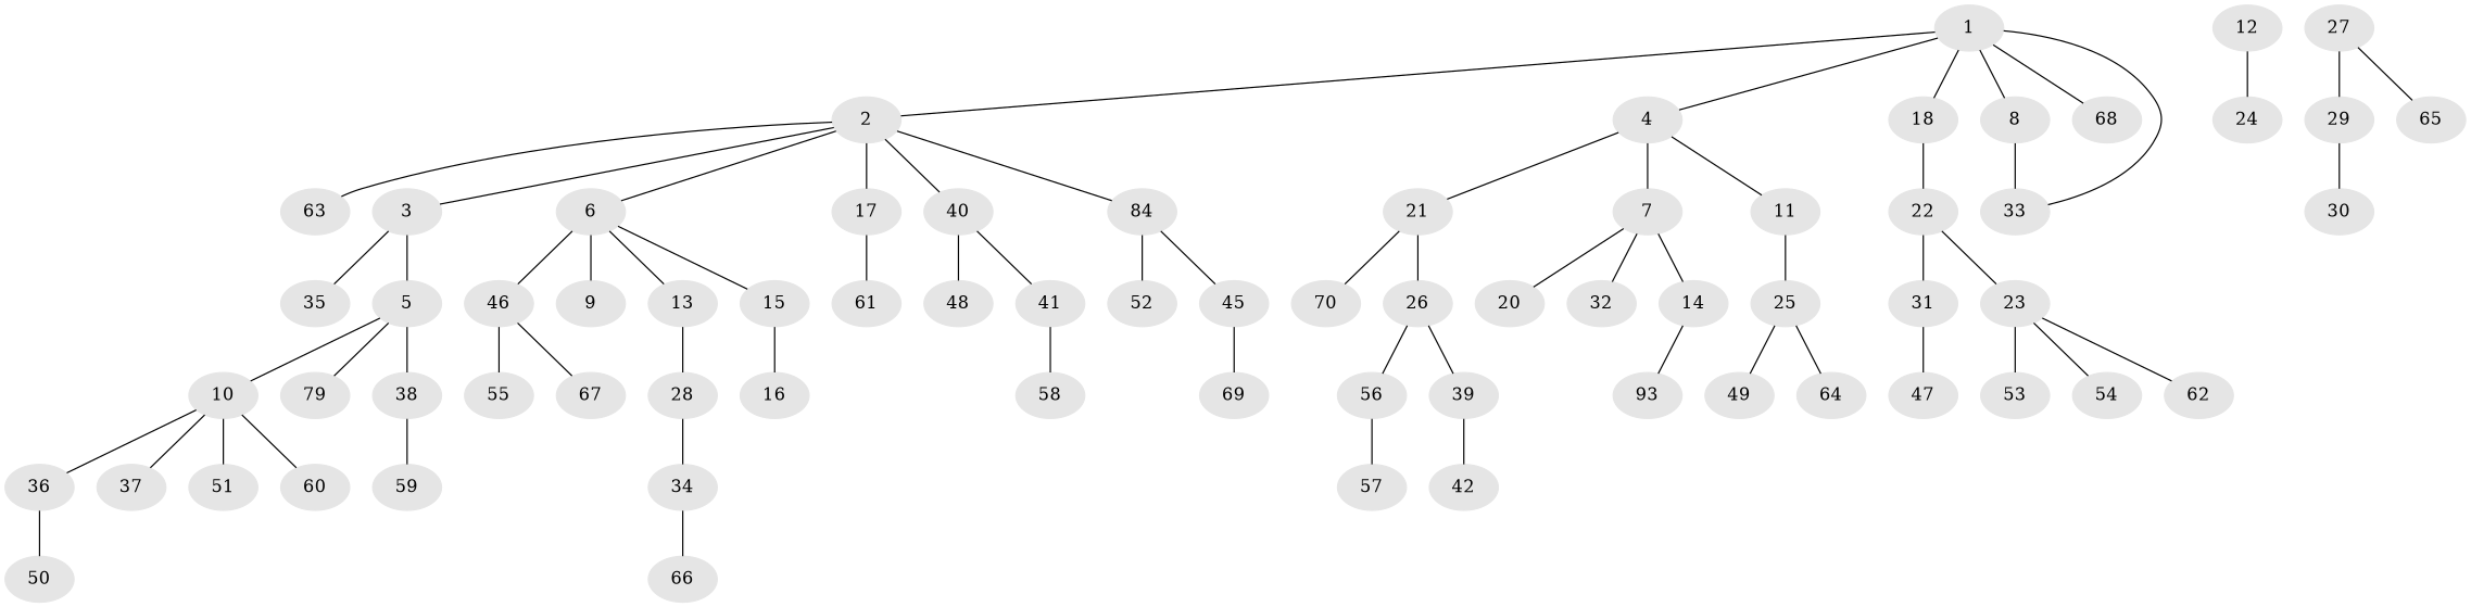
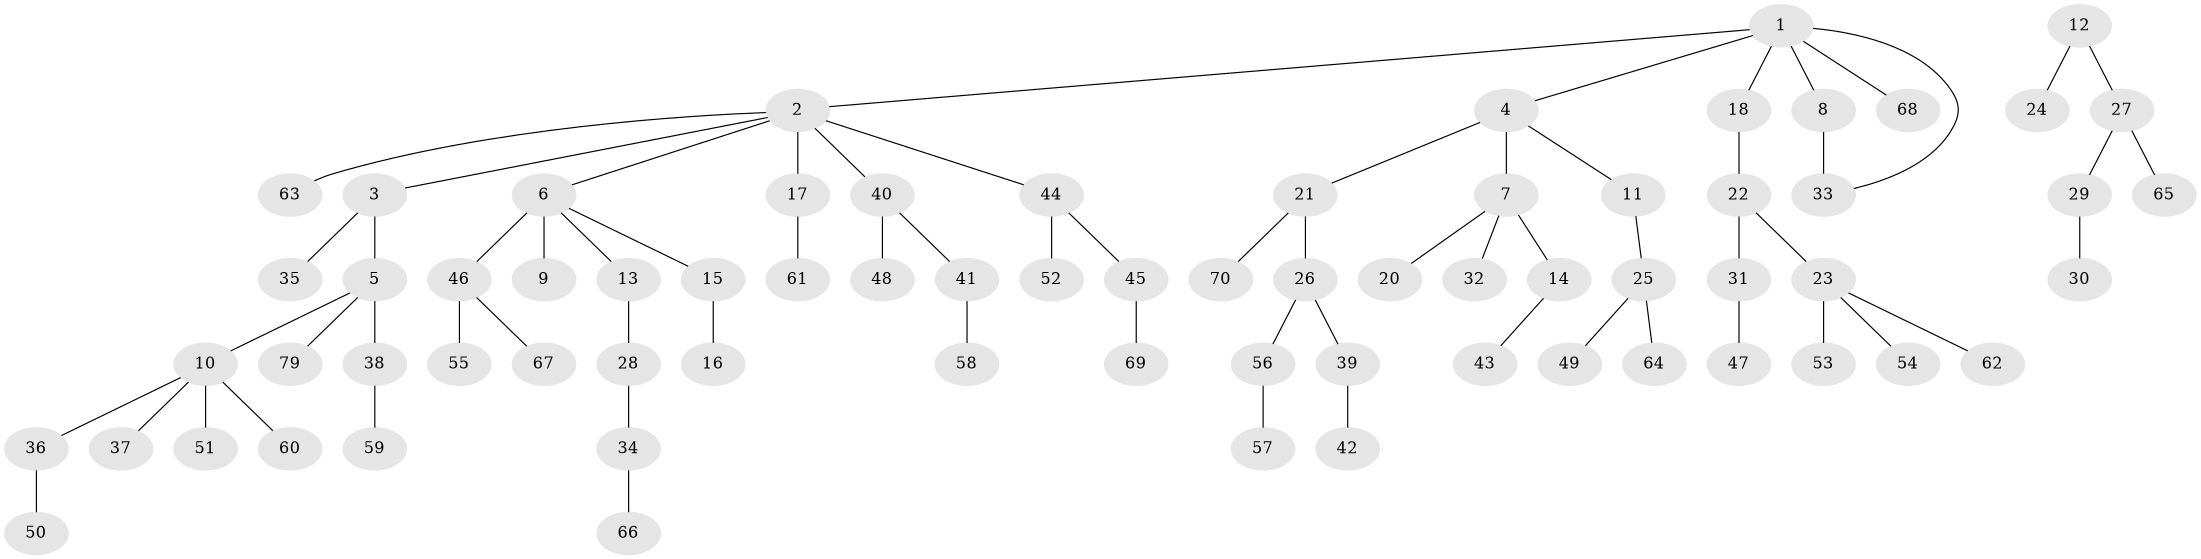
  graph {
    node [color=gray90 style=filled]
    edge [weight=1.0]
    1
    2
    4
    8
    18
    68
    33
    3
    6
    17
    40
-   44 [label=84]
+   44
    63
    7
    11
    21
    12
    24
    27
    22
    5
    35
    9
    13
    15
    46
    61
    41
    48
    45
    52
    10
    n33 [label=79]
    38
    14
    20
    32
    25
    26
    70
    36
    37
    51
    60
    59
    28
    16
    55
    67
-   43 [label=93]
+   43
    50
    49
    64
    29
    65
    34
    23
    31
    39
    56
    53
    54
    62
    47
    42
    57
    30
    66
    58
    69
    1 -- 2
    1 -- 4
    1 -- 8
    1 -- 18
    1 -- 68
    1 -- 33
    2 -- 3
    2 -- 6
    2 -- 17
    2 -- 40
    2 -- 44
    2 -- 63
    4 -- 7 [weight=2.0]
    4 -- 11
    4 -- 21
    8 -- 33 [weight=3.0]
    18 -- 22
    3 -- 5 [weight=2.0]
    3 -- 35
    6 -- 9 [weight=3.0]
    6 -- 13
    6 -- 15
    6 -- 46
    17 -- 61
    40 -- 41
    40 -- 48 [weight=2.0]
    44 -- 45
    44 -- 52
    7 -- 14
    7 -- 20
    7 -- 32
    11 -- 25
    21 -- 26
    21 -- 70
    12 -- 24
+   12 -- 27
    27 -- 29
    27 -- 65
    22 -- 23 [weight=2.0]
    22 -- 31
    5 -- 10
    5 -- n33
    5 -- 38
    13 -- 28 [weight=2.0]
    15 -- 16
    46 -- 55
    46 -- 67
    41 -- 58
    45 -- 69 [weight=2.0]
    10 -- 36
    10 -- 37
    10 -- 51
    10 -- 60
    38 -- 59
    14 -- 43 [weight=2.0]
    25 -- 49
    25 -- 64
    26 -- 39
    26 -- 56
    36 -- 50
    28 -- 34
    29 -- 30 [weight=2.0]
    34 -- 66
    23 -- 53
    23 -- 54
    23 -- 62
    31 -- 47 [weight=2.0]
    39 -- 42
    56 -- 57 [weight=2.0]
  }
